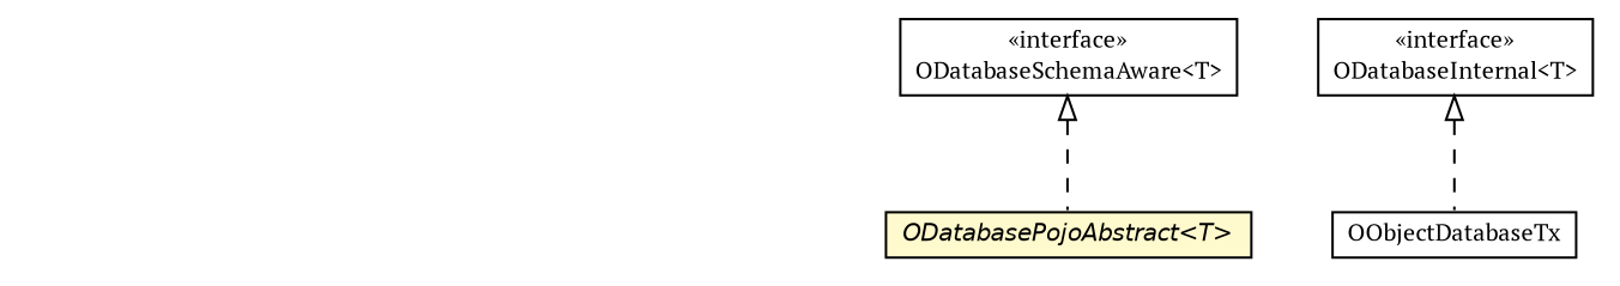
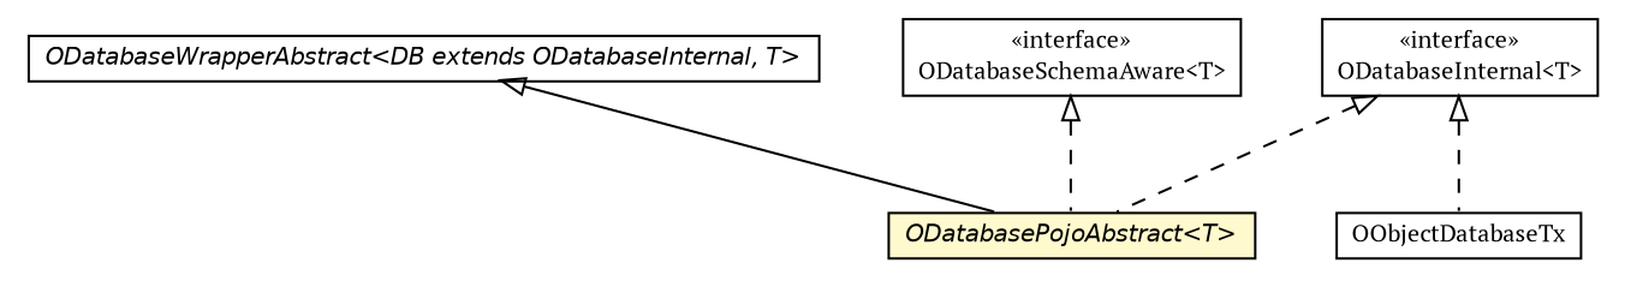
  digraph {
    fontname="PT Serif"
    nodesep=0.25
    ranksep=0.5
    node [fontcolor=black fontname="PT Serif" fontsize=10.0 shape=plaintext]
    edge [arrowtail=empty dir=back fontname="PT Serif" fontsize=10 headport=p labelfontname=Helvetica labelfontsize=10 tailport=p style=dashed]
+   n1 [label=<<table title="com.orientechnologies.orient.core.db.ODatabaseWrapperAbstract" border="0" cellborder="1" cellspacing="0" cellpadding="2" port="p" href="../../core/db/ODatabaseWrapperAbstract.html"> 		<tr><td><table border="0" cellspacing="0" cellpadding="1"> <tr><td align="center" balign="center"><font face="Helvetica-Oblique"> ODatabaseWrapperAbstract&lt;DB extends ODatabaseInternal, T&gt; </font></td></tr> 		</table></td></tr> 		</table>>]
    n2 [label=<<table title="com.orientechnologies.orient.object.db.ODatabasePojoAbstract" border="0" cellborder="1" cellspacing="0" cellpadding="2" port="p" bgcolor="lemonChiffon" href="./ODatabasePojoAbstract.html"> 		<tr><td><table border="0" cellspacing="0" cellpadding="1"> <tr><td align="center" balign="center"><font face="Helvetica-Oblique"> ODatabasePojoAbstract&lt;T&gt; </font></td></tr> 		</table></td></tr> 		</table>>]
    n3 [label=<<table title="com.orientechnologies.orient.core.db.ODatabaseInternal" border="0" cellborder="1" cellspacing="0" cellpadding="2" port="p" href="../../core/db/ODatabaseInternal.html"> 		<tr><td><table border="0" cellspacing="0" cellpadding="1"> <tr><td align="center" balign="center"> &#171;interface&#187; </td></tr> <tr><td align="center" balign="center"> ODatabaseInternal&lt;T&gt; </td></tr> 		</table></td></tr> 		</table>>]
    n4 [label=<<table title="com.orientechnologies.orient.object.db.OObjectDatabaseTx" border="0" cellborder="1" cellspacing="0" cellpadding="2" port="p" href="./OObjectDatabaseTx.html"> 		<tr><td><table border="0" cellspacing="0" cellpadding="1"> <tr><td align="center" balign="center"> OObjectDatabaseTx </td></tr> 		</table></td></tr> 		</table>>]
    n5 [label=<<table title="com.orientechnologies.orient.core.db.ODatabaseSchemaAware" border="0" cellborder="1" cellspacing="0" cellpadding="2" port="p" href="../../core/db/ODatabaseSchemaAware.html"> 		<tr><td><table border="0" cellspacing="0" cellpadding="1"> <tr><td align="center" balign="center"> &#171;interface&#187; </td></tr> <tr><td align="center" balign="center"> ODatabaseSchemaAware&lt;T&gt; </td></tr> 		</table></td></tr> 		</table>>]
+   n1 -> n2 [style=""]
+   n3 -> n2
    n3 -> n4
    n5 -> n2
  }
